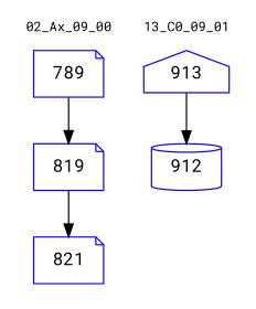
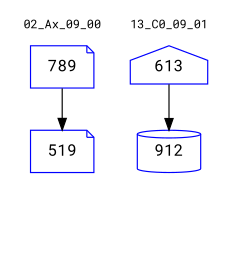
  digraph {
    fontname="Roboto Mono"
    node [color=blue fontname="Roboto Mono" shape=note]
    edge [color=black fontname="Roboto Mono"]
-   n1 [label=819]
+   n1 [label=519]
    n2 [label=789]
-   n3 [label=821]
-   n4 [label=913 shape=house]
+   n4 [label=613 shape=house]
    n5 [label=912 shape=cylinder]
    subgraph cluster_1 {
      color=white
      fontsize=10
      label="02_Ax_09_00"
      n1
      n2
-     n3
    }
    subgraph cluster_2 {
      color=white
      fontsize=10
      label="13_C0_09_01"
      n4
      n5
    }
-   n1 -> n3
    n2 -> n1
    n4 -> n5
  }
